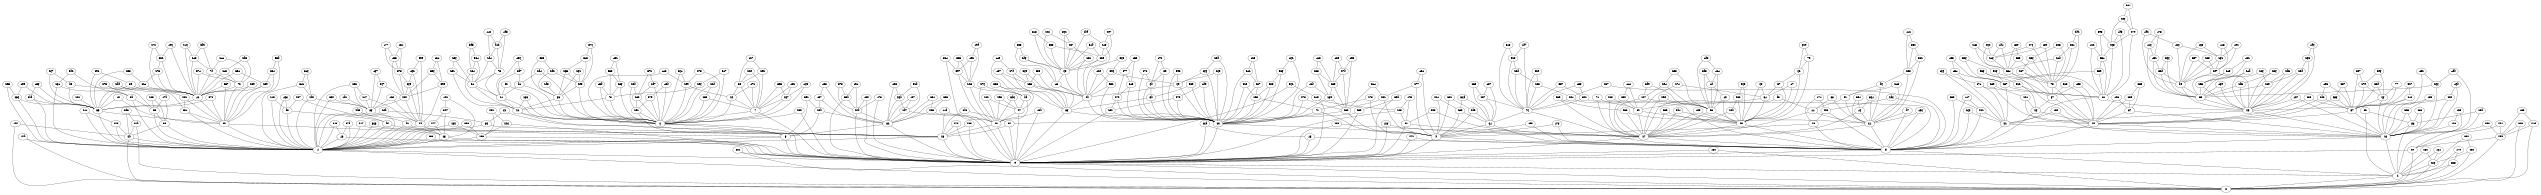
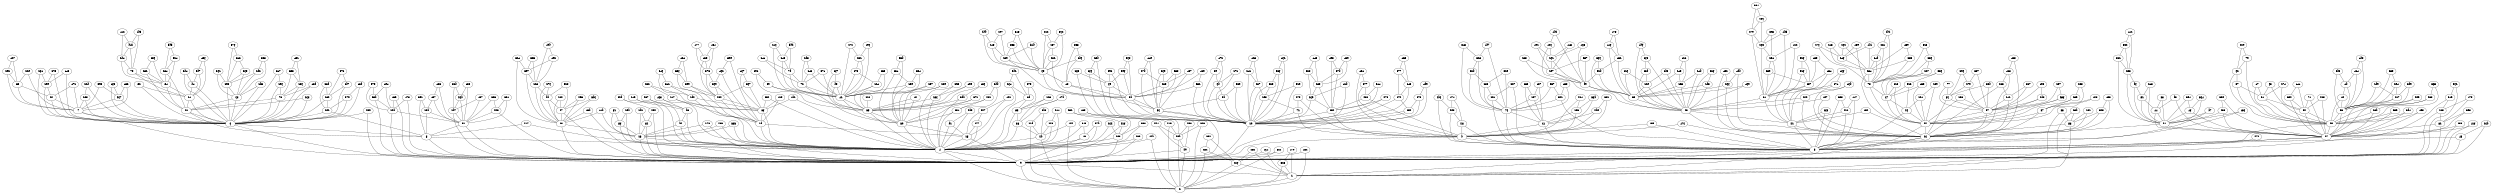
  strict graph {
    fontname="DejaVu Sans Mono"
    node [fontname="DejaVu Sans Mono"]
    edge [fontname="DejaVu Sans Mono"]
    0
    1
    2
    4
    5
    6
    7
    8
    9
    10
    11
    12
    13
    14
    15
    16
    17
    18
    19
    20
    21
    22
    23
    24
    25
    26
    27
    28
    29
    30
    31
    32
    33
    34
    35
    36
    37
    38
    39
    40
    41
    42
    43
    44
    45
    46
    47
    48
    49
    50
    51
    52
    53
    54
    55
    56
    57
    58
    59
    60
    61
    62
    63
    64
    65
    66
    67
    68
    69
    70
    71
    72
    73
    74
    75
    76
    77
    78
    79
    80
    81
    82
    83
    84
    85
    86
    87
    88
    89
    90
    91
    92
    93
    94
    95
    96
    97
    98
    99
    100
    101
    103
    104
    105
    106
    107
    108
    109
    110
    111
    112
    113
    114
    115
    116
    117
    118
    119
    120
    121
    122
    123
    124
    125
    126
    127
    128
    129
    130
    131
    132
    133
    134
    135
    136
    137
    138
    139
    140
    141
    142
    143
    144
    145
    146
    147
    148
    149
    150
    151
    152
    153
    154
    155
    156
    157
    158
    159
    160
    161
    162
    163
    164
    165
    166
    167
    168
    169
    170
    171
    172
    173
    174
    175
    176
    177
    178
    179
    180
    181
    182
    183
    184
    185
    186
    187
    188
    189
+   190
    191
    192
    193
    194
    195
    196
    197
    198
    199
    200
    201
    202
    203
    204
    205
    206
    207
    208
    209
    210
    211
    212
+   213
    214
    215
    216
    217
    218
    219
-   220 [label=620]
+   220
    221
    222
    223
    224
    225
    226
    227
    228
    229
    230
    231
    232
    233
    234
    235
    236
    237
    238
    239
    240
    241
    n241 [label=942]
    243
    244
    245
    246
    247
    248
    249
    250
    251
    252
    253
    254
    255
    256
    257
    258
    259
    260
    261
    262
    263
    264
    265
    266
    267
    268
    269
    270
    271
    272
    273
    274
    275
    276
    277
    278
    279
    280
    281
    282
    283
    284
    285
    286
    287
    288
    289
    290
    291
    292
    293
    294
    295
    296
    297
    298
    299
    300
    301
    302
    303
    304
    305
    306
    307
    308
    309
    310
    311
    312
    313
    314
    315
    316
    317
    318
    319
    320
    321
    322
    323
    324
    325
    326
    327
    328
    329
    330
    331
    332
    333
    334
    335
    336
    337
    338
    339
    340
    341
    342
    343
    344
    345
    346
    347
    348
    349
    350
    351
    352
    353
    354
    355
    356
    357
    358
    359
    360
    361
    362
    363
    364
    365
    366
    367
    368
    369
    370
    371
    372
    373
    374
    375
    376
    377
    378
    379
    380
    381
    382
    383
    384
    385
    386
    387
    388
    389
    390
    391
    392
    393
    394
    395
    396
    397
    398
    399
    400
    401
    402
    403
    404
    405
    406
    407
    408
    409
    410
    411
    412
    413
    414
    415
    416
    417
    418
    419
    420
    421
    422
    423
    424
    425
    426
    427
    428
    429
    430
    431
    432
    433
    434
    435
    436
    437
    438
    439
    440
    441
    442
    443
    444
    445
    446
    447
    448
    449
    450
    451
    452
    453
    454
    455
    456
    457
    458
    459
    460
    461
    462
    463
    464
    465
    466
    467
    468
    469
    470
    471
    472
    473
    474
    475
    476
    477
    478
    479
    480
    481
    482
    483
    484
    485
    486
    487
    488
    489
    490
    491
    492
    493
    494
    495
    496
    497
    498
    499
    500
    0 -- 1
    0 -- 2
    1 -- 2
    4 -- 0
    4 -- 2
    5 -- 0
    5 -- 4
    6 -- 0
    6 -- 5
    7 -- 0
    7 -- 6
    8 -- 0
    8 -- 1
    9 -- 0
    9 -- 8
    10 -- 0
    10 -- 9
    11 -- 5
    11 -- 6
    12 -- 6
    12 -- 7
    13 -- 0
    13 -- 4
    14 -- 6
    14 -- 11
    15 -- 0
    15 -- 4
    16 -- 1
    16 -- 8
    17 -- 0
    17 -- 8
    18 -- 0
    18 -- 13
    19 -- 4
    19 -- 15
    20 -- 0
    20 -- 2
    21 -- 8
    21 -- 16
    22 -- 8
    22 -- 16
    23 -- 16
    23 -- 21
    24 -- 8
    24 -- 17
    25 -- 8
    25 -- 17
    26 -- 8
    26 -- 22
    27 -- 0
    27 -- 18
    28 -- 8
    28 -- 9
    29 -- 2
    29 -- 4
    30 -- 4
    30 -- 15
    31 -- 0
    31 -- 5
    32 -- 17
    32 -- 25
    33 -- 17
    33 -- 25
    34 -- 25
    34 -- 32
    35 -- 4
    35 -- 30
    36 -- 0
    36 -- 10
    37 -- 25
    37 -- 34
    38 -- 4
    38 -- 29
    39 -- 10
    39 -- 36
    40 -- 25
    40 -- 33
    41 -- 30
    41 -- 35
    42 -- 30
    42 -- 35
    43 -- 0
    43 -- 4
    44 -- 17
    44 -- 24
    45 -- 0
    45 -- 8
    46 -- 17
    46 -- 24
    47 -- 25
    47 -- 34
    48 -- 36
    48 -- 39
    49 -- 33
    49 -- 40
    50 -- 35
    50 -- 41
    51 -- 24
    51 -- 44
    52 -- 6
    52 -- 14
    53 -- 4
    53 -- 38
    54 -- 11
    54 -- 14
    55 -- 23
    56 -- 4
    56 -- 13
    57 -- 16
    57 -- 22
    58 -- 1
    58 -- 16
    59 -- 10
    59 -- 36
    60 -- 10
    60 -- 39
    61 -- 13
    61 -- 56
    62 -- 25
    62 -- 37
    63 -- 25
    63 -- 34
    64 -- 8
    64 -- 9
    65 -- 39
    65 -- 48
    66 -- 16
    66 -- 57
    67 -- 22
    67 -- 26
    68 -- 6
    68 -- 11
    69 -- 10
    69 -- 59
    70 -- 25
    70 -- 62
    71 -- 9
    71 -- 10
    72 -- 30
    72 -- 41
    73 -- 14
    73 -- 54
    74 -- 17
    74 -- 32
    75 -- 22
    75 -- 67
    76 -- 8
    76 -- 64
    77 -- 57
    77 -- 66
    78 -- 6
    78 -- 11
    79 -- 41
    79 -- 72
    80 -- 10
    80 -- 69
    81 -- 0
    81 -- 17
    82 -- 0
    82 -- 13
    83 -- 1
    83 -- 58
    84 -- 21
    84 -- 23
    85 -- 7
    85 -- 12
    86 -- 4
    86 -- 19
    87 -- 16
    87 -- 22
    88 -- 24
    88 -- 44
    89 -- 4
    89 -- 53
    90 -- 23
    90 -- 55
    91 -- 4
    91 -- 15
    92 -- 4
    92 -- 13
    93 -- 17
    93 -- 44
    94 -- 6
    94 -- 14
    95 -- 35
    95 -- 41
    96 -- 24
    96 -- 51
    97 -- 8
    97 -- 24
    98 -- 4
    98 -- 92
    99 -- 18
    99 -- 27
    100 -- 6
    100 -- 12
    101 -- 5
    101 -- 6
    103 -- 6
    103 -- 68
    104 -- 8
    104 -- 76
    105 -- 10
    105 -- 71
    106 -- 6
    106 -- 78
    107 -- 23
    107 -- 90
    108 -- 0
    108 -- 4
    109 -- 4
    109 -- 56
    110 -- 23
    110 -- 55
    111 -- 35
    112 -- 18
    112 -- 27
    113 -- 38
    113 -- 53
    114 -- 35
    114 -- 41
    115 -- 0
    115 -- 81
    116 -- 55
    116 -- 110
    117 -- 17
    117 -- 33
    118 -- 18
    118 -- 99
    119 -- 2
    119 -- 29
    120 -- 39
    120 -- 65
    121 -- 39
    121 -- 65
    122 -- 16
    122 -- 23
    123 -- 36
    123 -- 39
    124 -- 22
    124 -- 26
    125 -- 90
    125 -- 107
    126 -- 1
    126 -- 2
    127 -- 10
    127 -- 105
    128 -- 4
    128 -- 29
    129 -- 0
    129 -- 31
    130 -- 30
    130 -- 41
    131 -- 2
    131 -- 126
    132 -- 9
    132 -- 10
    133 -- 0
    133 -- 4
    134 -- 22
    134 -- 75
    135 -- 23
    135 -- 55
    136 -- 4
    136 -- 35
    137 -- 21
    137 -- 84
    138 -- 22
    138 -- 57
    139 -- 5
    139 -- 31
    140 -- 4
    140 -- 98
    141 -- 16
    141 -- 57
    142 -- 41
    142 -- 72
    143 -- 65
    143 -- 120
    144 -- 72
    144 -- 79
    145 -- 55
    145 -- 135
    146 -- 134
    147 -- 19
    147 -- 86
    148 -- 41
    148 -- 79
    149 -- 23
    149 -- 135
    150 -- 22
    150 -- 87
    151 -- 11
    151 -- 54
    152 -- 0
    152 -- 10
    153 -- 9
    153 -- 64
    154 -- 4
    154 -- 30
    155 -- 6
    155 -- 7
    156 -- 54
    156 -- 151
    157 -- 64
    157 -- 76
    158 -- 0
    158 -- 17
    159 -- 1
    159 -- 58
    160 -- 10
    160 -- 132
    161 -- 90
    161 -- 107
    162 -- 4
    162 -- 108
    163 -- 8
    163 -- 21
    164 -- 4
    164 -- 89
    165 -- 10
    165 -- 60
    166 -- 10
    166 -- 60
    167 -- 35
    167 -- 95
    168 -- 6
    168 -- 11
    169 -- 0
    169 -- 45
    170 -- 57
    170 -- 66
    171 -- 10
    171 -- 69
    172 -- 10
    172 -- 152
    173 -- 41
    173 -- 114
    174 -- 32
    174 -- 34
    175 -- 9
    175 -- 71
    176 -- 75
    176 -- 146
    177 -- 4
    177 -- 15
    178 -- 0
    178 -- 13
    179 -- 36
    179 -- 123
    180 -- 22
    180 -- 124
    181 -- 16
    181 -- 58
    182 -- 6
    182 -- 101
    183 -- 132
    183 -- 160
    184 -- 11
    184 -- 54
    185 -- 64
    185 -- 157
    186 -- 6
    186 -- 78
    187 -- 65
    187 -- 121
    188 -- 76
    188 -- 104
    189 -- 17
    189 -- 25
+   190 -- 33
+   190 -- 117
    191 -- 13
    191 -- 82
    192 -- 4
    192 -- 86
    193 -- 23
    193 -- 55
    194 -- 54
    194 -- 73
+   195 -- 6
    195 -- 68
    196 -- 48
    196 -- 65
    197 -- 0
    197 -- 31
    198 -- 22
    198 -- 57
    199 -- 65
    199 -- 143
    200 -- 17
    200 -- 33
    201 -- 35
    201 -- 50
    202 -- 7
    202 -- 85
    203 -- 18
    203 -- 27
    204 -- 33
    204 -- 117
    205 -- 4
    205 -- 136
    206 -- 66
    206 -- 170
    207 -- 120
    207 -- 143
    208 -- 8
    208 -- 28
    209 -- 2
    209 -- 20
    210 -- 7
    210 -- 85
    211 -- 8
    211 -- 21
    212 -- 65
    212 -- 187
+   213 -- 16
+   213 -- 141
    214 -- 9
    214 -- 153
    215 -- 17
    215 -- 32
    216 -- 0
    216 -- 108
    217 -- 67
    217 -- 75
    218 -- 22
    218 -- 67
    219 -- 6
    219 -- 155
    220 -- 62
    220 -- 70
    221 -- 41
    221 -- 173
    222 -- 86
    222 -- 147
    223 -- 0
    223 -- 31
    224 -- 20
    224 -- 209
    225 -- 10
    225 -- 105
    226 -- 23
    226 -- 193
    227 -- 8
    227 -- 104
    228 -- 160
    228 -- 183
    229 -- 76
    229 -- 188
    230 -- 0
    230 -- 6
    231 -- 9
    231 -- 132
    232 -- 1
    232 -- 126
    233 -- 24
    233 -- 96
    234 -- 30
    234 -- 130
    235 -- 35
    235 -- 114
    236 -- 75
    236 -- 217
    237 -- 30
    237 -- 41
    238 -- 17
    238 -- 24
    239 -- 23
    239 -- 110
    240 -- 2
    240 -- 209
    241 -- 10
    241 -- 127
    n241 -- 73
    n241 -- 194
    243 -- 10
    243 -- 172
    244 -- 4
    244 -- 128
    245 -- 134
    245 -- 146
    246 -- 41
    246 -- 148
    247 -- 4
    247 -- 5
    248 -- 24
    248 -- 51
    249 -- 75
    249 -- 134
    250 -- 84
    250 -- 137
    251 -- 108
    251 -- 216
    252 -- 0
    252 -- 82
    253 -- 75
    253 -- 134
    254 -- 84
    254 -- 250
    255 -- 33
    255 -- 204
    256 -- 22
    256 -- 57
    257 -- 57
    257 -- 256
    258 -- 20
    258 -- 209
    259 -- 10
    259 -- 166
    260 -- 36
    260 -- 123
    261 -- 68
    261 -- 103
    262 -- 134
    262 -- 146
    263 -- 84
    263 -- 254
    264 -- 6
    264 -- 100
    265 -- 68
    265 -- 103
    266 -- 16
    266 -- 55
    267 -- 6
    267 -- 7
    268 -- 23
    268 -- 239
    269 -- 31
    269 -- 197
    270 -- 84
    270 -- 263
-   271 -- 0
    271 -- 8
    272 -- 41
    272 -- 221
    273 -- 53
    273 -- 89
    274 -- 21
    274 -- 84
    275 -- 6
    275 -- 100
    276 -- 18
    276 -- 99
    277 -- 9
    277 -- 231
    278 -- 10
    278 -- 132
    279 -- 132
    279 -- 183
    280 -- 30
    280 -- 41
    281 -- 30
    281 -- 154
    282 -- 19
    282 -- 86
    283 -- 0
    283 -- 13
    284 -- 75
    284 -- 249
    285 -- 87
    285 -- 150
    286 -- 263
    286 -- 270
    287 -- 92
    287 -- 98
    288 -- 25
    288 -- 189
    289 -- 101
    289 -- 182
    290 -- 9
    290 -- 64
    291 -- 75
    291 -- 284
    292 -- 68
    292 -- 103
    293 -- 23
    293 -- 110
    294 -- 6
    294 -- 94
    295 -- 4
    295 -- 91
    296 -- 8
    296 -- 208
    297 -- 6
    297 -- 182
    298 -- 72
    298 -- 142
    299 -- 154
    299 -- 281
    300 -- 19
    300 -- 282
    301 -- 5
    301 -- 139
    302 -- 10
    302 -- 60
    303 -- 7
    303 -- 267
    304 -- 24
    304 -- 46
    305 -- 254
    305 -- 263
    306 -- 39
    306 -- 60
    307 -- 18
    307 -- 118
    308 -- 17
    308 -- 81
    309 -- 0
    309 -- 252
    310 -- 10
    310 -- 105
    311 -- 24
    311 -- 233
    312 -- 26
    312 -- 67
    313 -- 2
    313 -- 209
    314 -- 18
    314 -- 307
    315 -- 75
    315 -- 236
    316 -- 84
    316 -- 137
    317 -- 57
    317 -- 141
    318 -- 76
    318 -- 229
    319 -- 197
    319 -- 269
    320 -- 76
    320 -- 188
    321 -- 8
    321 -- 76
    322 -- 0
    322 -- 2
    323 -- 1
    323 -- 2
    324 -- 54
    324 -- 184
    325 -- 16
    325 -- 58
    326 -- 137
    326 -- 316
    327 -- 15
    327 -- 177
    328 -- 27
    328 -- 99
    329 -- 55
    329 -- 90
    330 -- 17
    330 -- 238
    331 -- 126
    331 -- 131
    332 -- 4
    332 -- 86
    333 -- 31
    333 -- 223
    334 -- 41
    334 -- 130
    335 -- 65
    335 -- 120
    336 -- 67
    336 -- 312
    337 -- 76
    337 -- 321
    338 -- 4
    338 -- 108
    339 -- 30
    339 -- 234
    340 -- 0
    340 -- 115
    341 -- 4
    341 -- 192
    342 -- 103
    342 -- 265
    343 -- 4
    343 -- 43
    344 -- 132
    344 -- 231
    345 -- 76
    345 -- 318
    346 -- 192
    346 -- 341
    347 -- 6
    347 -- 106
    348 -- 65
    348 -- 335
    349 -- 65
    349 -- 120
    350 -- 17
    350 -- 25
    351 -- 10
    351 -- 39
    352 -- 17
    352 -- 32
    353 -- 78
    353 -- 186
    354 -- 31
    354 -- 223
    355 -- 8
    355 -- 211
    356 -- 282
    356 -- 300
    357 -- 90
    357 -- 107
    358 -- 39
    358 -- 123
    359 -- 0
    359 -- 129
    360 -- 19
    360 -- 282
    361 -- 0
    361 -- 340
    362 -- 65
    362 -- 187
    363 -- 4
    363 -- 13
    364 -- 24
    364 -- 46
    365 -- 25
    365 -- 288
    366 -- 55
    366 -- 329
    367 -- 86
    367 -- 282
    368 -- 39
    368 -- 306
    369 -- 64
    369 -- 153
    370 -- 6
    370 -- 101
    371 -- 30
    371 -- 35
    372 -- 182
    372 -- 297
    373 -- 10
    373 -- 152
    374 -- 41
    374 -- 72
    375 -- 129
    375 -- 359
    376 -- 103
    376 -- 342
    377 -- 172
    377 -- 243
    378 -- 282
    378 -- 360
    379 -- 4
    379 -- 43
    380 -- 10
    380 -- 59
    381 -- 9
    381 -- 290
    382 -- 233
    382 -- 311
    383 -- 118
    383 -- 307
    384 -- 270
    384 -- 286
    385 -- 48
    385 -- 196
    386 -- 10
    386 -- 225
    387 -- 57
    387 -- 170
    388 -- 68
    388 -- 292
    389 -- 57
    389 -- 66
    390 -- 33
    390 -- 117
    391 -- 89
    391 -- 164
    392 -- 79
    392 -- 148
    393 -- 33
    393 -- 49
    394 -- 17
    394 -- 25
    395 -- 184
    395 -- 324
    396 -- 18
    396 -- 27
    397 -- 14
    397 -- 94
    398 -- 29
    398 -- 119
    399 -- 4
    399 -- 35
    400 -- 35
    400 -- 136
    401 -- 107
    401 -- 161
    402 -- 118
    402 -- 307
    403 -- 132
    403 -- 279
    404 -- 129
    404 -- 359
    405 -- 17
    405 -- 25
    406 -- 41
    406 -- 221
    407 -- 16
    407 -- 23
    408 -- 57
    408 -- 198
    409 -- 118
    409 -- 402
    410 -- 39
    410 -- 351
    411 -- 135
    411 -- 145
    412 -- 84
    412 -- 254
    413 -- 127
    413 -- 241
    414 -- 33
    414 -- 49
    415 -- 19
    415 -- 86
    416 -- 0
    416 -- 17
    417 -- 85
    417 -- 202
    418 -- 16
+   418 -- 213
    419 -- 10
    419 -- 160
    420 -- 183
    420 -- 279
    421 -- 15
    421 -- 327
    422 -- 2
    422 -- 29
    423 -- 282
    423 -- 378
    424 -- 300
    424 -- 356
    425 -- 16
    425 -- 418
    426 -- 90
    426 -- 161
    427 -- 64
    427 -- 157
    428 -- 22
    428 -- 87
    429 -- 2
    429 -- 4
    430 -- 0
    430 -- 129
    431 -- 55
    431 -- 329
    432 -- 16
    432 -- 21
    433 -- 22
    433 -- 67
    434 -- 21
    434 -- 137
    435 -- 243
    435 -- 377
    436 -- 8
    436 -- 24
    437 -- 31
    437 -- 197
    438 -- 31
    438 -- 269
    439 -- 0
    439 -- 18
    440 -- 36
    440 -- 179
    441 -- 233
    441 -- 382
    442 -- 194
    442 -- n241
    443 -- 183
    443 -- 228
    444 -- 32
    444 -- 352
    445 -- 107
    445 -- 161
    446 -- 55
    446 -- 431
    447 -- 8
    447 -- 211
    448 -- 6
    448 -- 100
    449 -- 13
    449 -- 18
    450 -- 134
    450 -- 253
    451 -- 186
    451 -- 353
    452 -- 16
    452 -- 266
    453 -- 16
    453 -- 325
    454 -- 9
    454 -- 277
    455 -- 8
    455 -- 9
    456 -- 14
    456 -- 397
    457 -- 31
    457 -- 139
    458 -- 76
    458 -- 321
    459 -- 6
    459 -- 78
    460 -- 23
    460 -- 55
    461 -- 10
    461 -- 386
    462 -- 19
    462 -- 360
    463 -- 6
    463 -- 267
    464 -- 1
    464 -- 126
    465 -- 90
    465 -- 161
    466 -- 21
    466 -- 274
    467 -- 86
    467 -- 367
    468 -- 4
    468 -- 98
    469 -- 16
    469 -- 122
    470 -- 1
    470 -- 323
    471 -- 7
    471 -- 12
    472 -- 69
    472 -- 80
    473 -- 431
    473 -- 446
    474 -- 28
    474 -- 208
    475 -- 81
    475 -- 115
    476 -- 8
    476 -- 9
    477 -- 378
    477 -- 423
    478 -- 0
    478 -- 129
    479 -- 38
    479 -- 53
    480 -- 75
    480 -- 146
    481 -- 0
    481 -- 2
    482 -- 7
    482 -- 267
    483 -- 137
    483 -- 434
    484 -- 378
    484 -- 423
    485 -- 209
    485 -- 240
    486 -- 35
    486 -- 399
    487 -- 36
    487 -- 123
    488 -- 31
    488 -- 457
    489 -- 6
    489 -- 370
    490 -- 10
    490 -- 373
-   222 -- 4
+   491 -- 4
    491 -- 86
    492 -- 90
    492 -- 426
    493 -- 73
    493 -- n241
    494 -- 134
    494 -- 146
    495 -- 84
    495 -- 263
    496 -- 23
    496 -- 268
    497 -- 76
    497 -- 318
    498 -- 33
    498 -- 414
    499 -- 16
    499 -- 266
    500 -- 19
    500 -- 462
  }
